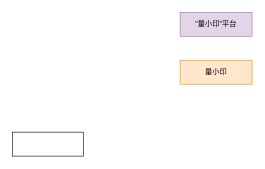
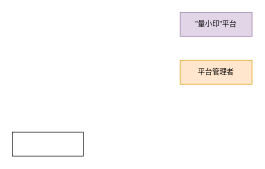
  <mxCell id="0" />
  <mxCell id="1" parent="0" />
  <mxCell id="2" value="&quot;量小印&quot;平台" style="rounded=0;whiteSpace=wrap;html=1;fillColor=#e1d5e7;strokeColor=#9673a6;" vertex="1" parent="1"><mxGeometry x="300" y="20" width="120" height="40" as="geometry" /></mxCell>
- <mxCell id="3" value="量小印" style="rounded=0;whiteSpace=wrap;html=1;fillColor=#ffe6cc;strokeColor=#d79b00;" vertex="1" parent="1"><mxGeometry x="300" y="100" width="120" height="40" as="geometry" /></mxCell>
+ <mxCell id="3" value="平台管理者" style="rounded=0;whiteSpace=wrap;html=1;fillColor=#ffe6cc;strokeColor=#d79b00;" vertex="1" parent="1"><mxGeometry x="300" y="100" width="120" height="40" as="geometry" /></mxCell>
  <mxCell id="4" value="" style="rounded=0;whiteSpace=wrap;html=1;" vertex="1" parent="1"><mxGeometry x="20" y="220" width="119" height="40" as="geometry" /></mxCell>
